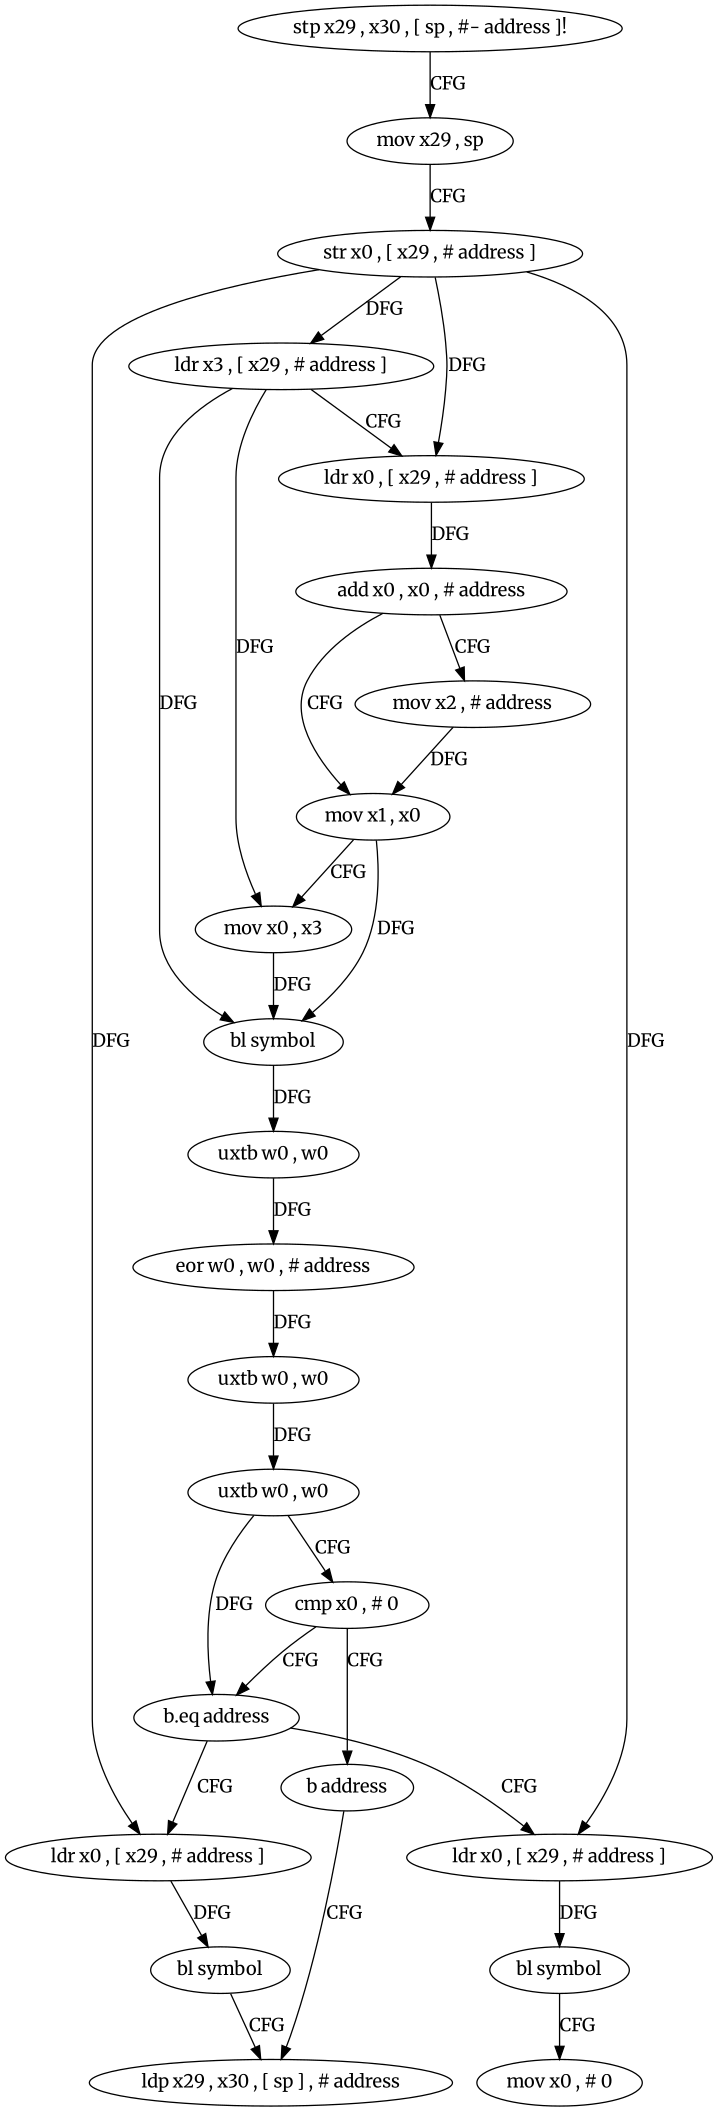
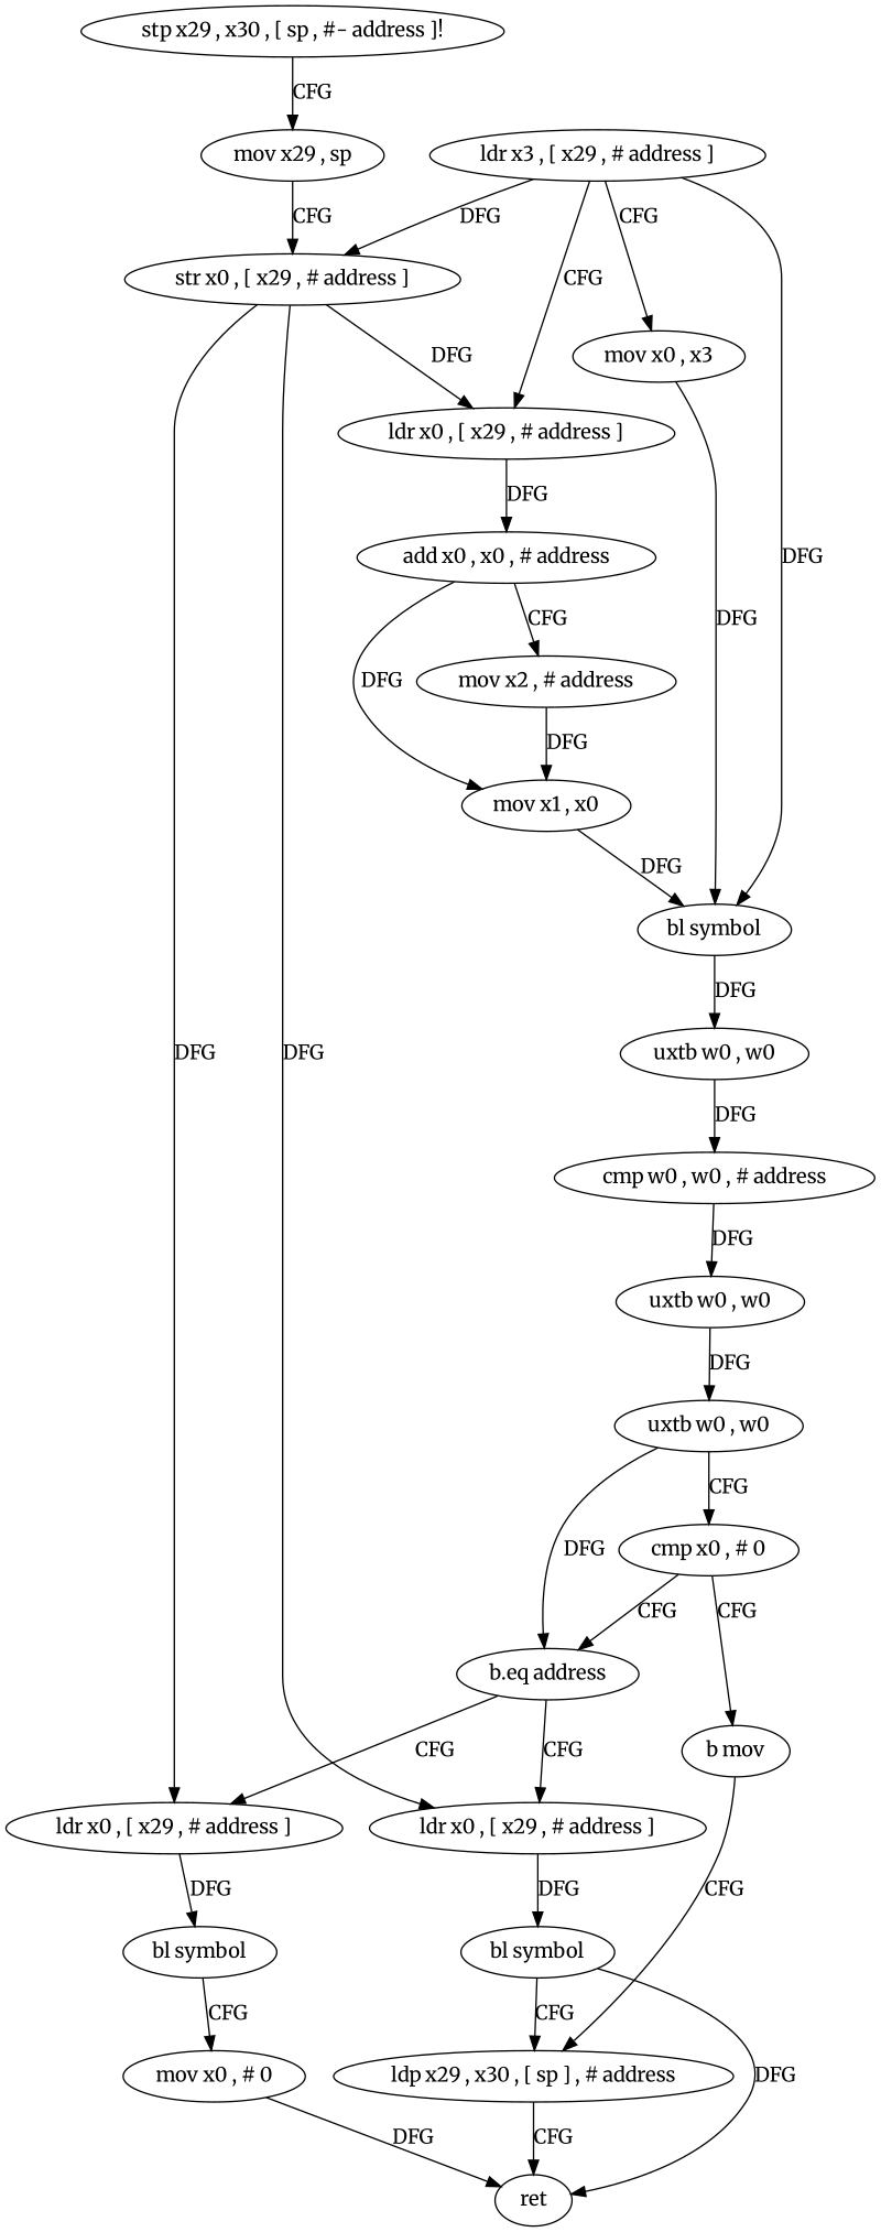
  digraph {
    fontname=Merriweather
    node [fontname=Merriweather]
    edge [fontname=Merriweather]
    n1 [label="stp x29 , x30 , [ sp , #- address ]!"]
    n2 [label="mov x29 , sp"]
    n3 [label="str x0 , [ x29 , # address ]"]
    n4 [label="ldr x3 , [ x29 , # address ]"]
    n5 [label="ldr x0 , [ x29 , # address ]"]
    n6 [label="ldr x0 , [ x29 , # address ]"]
    n7 [label="ldr x0 , [ x29 , # address ]"]
    n8 [label="mov x0 , x3"]
    n9 [label="bl symbol"]
    n10 [label="add x0 , x0 , # address"]
    n11 [label="bl symbol"]
    n12 [label="bl symbol"]
    n13 [label="uxtb w0 , w0"]
    n14 [label="mov x2 , # address"]
    n15 [label="mov x1 , x0"]
-   n16 [label="eor w0 , w0 , # address"]
+   n16 [label="cmp w0 , w0 , # address"]
    n17 [label="uxtb w0 , w0"]
    n18 [label="uxtb w0 , w0"]
    n19 [label="cmp x0 , # 0"]
    n20 [label="b.eq address"]
-   n21 [label="b address"]
+   n21 [label="b mov"]
    n22 [label="ldp x29 , x30 , [ sp ] , # address"]
+   n23 [label=ret]
    n24 [label="mov x0 , # 0"]
    n1 -> n2 [label=CFG]
    n2 -> n3 [label=CFG]
-   n3 -> n4 [label=DFG]
+   n4 -> n3 [label=DFG]
    n3 -> n5 [label=DFG]
    n3 -> n6 [label=DFG]
    n3 -> n7 [label=DFG]
    n4 -> n5 [label=CFG]
-   n4 -> n8 [label=DFG]
+   n4 -> n8 [label=CFG]
    n4 -> n9 [label=DFG]
    n5 -> n10 [label=DFG]
    n6 -> n11 [label=DFG]
    n7 -> n12 [label=DFG]
    n8 -> n9 [label=DFG]
    n9 -> n13 [label=DFG]
    n10 -> n14 [label=CFG]
-   n10 -> n15 [label=CFG]
+   n10 -> n15 [label=DFG]
    n11 -> n22 [label=CFG]
+   n11 -> n23 [label=DFG]
    n12 -> n24 [label=CFG]
    n13 -> n16 [label=DFG]
    n14 -> n15 [label=DFG]
-   n15 -> n8 [label=CFG]
    n15 -> n9 [label=DFG]
    n16 -> n17 [label=DFG]
    n17 -> n18 [label=DFG]
    n18 -> n19 [label=CFG]
    n18 -> n20 [label=DFG]
    n19 -> n20 [label=CFG]
    n19 -> n21 [label=CFG]
    n20 -> n6 [label=CFG]
    n20 -> n7 [label=CFG]
    n21 -> n22 [label=CFG]
+   n22 -> n23 [label=CFG]
+   n24 -> n23 [label=DFG]
  }
